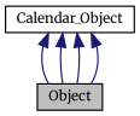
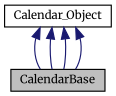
  digraph {
    fontname=Merriweather
    node [color=black fontname=Merriweather fontsize=10 shape=record style=filled]
    edge [color=midnightblue dir=back fontname=Merriweather fontsize=10 labelfontname=Helvetica labelfontsize=10 style=solid]
-   n1 [fillcolor=grey75 fontcolor=black height=0.2 label=Object width=0.4]
+   n1 [fillcolor=grey75 fontcolor=black height=0.2 label=CalendarBase width=0.4]
    n2 [fillcolor=white height=0.2 label=Calendar_Object width=0.4]
    n2 -> n1
    n2 -> n1
    n2 -> n1
    n2 -> n1
  }
